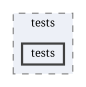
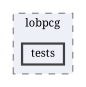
  digraph {
    compound=true
    rankdir=LR
    fontname="Noto Serif"
    n1 [color=grey25 fillcolor="#edf0f7" fontname="Noto Serif" fontsize=10 height=0.2 label=tests shape=box style="filled,bold" width=0.4]
    subgraph cluster_1 {
      bgcolor="#edf0f7"
      fontsize=10
-     label=tests
+     label=lobpcg
      pencolor=grey50
      style="filled,dashed"
      n1
    }
  }
